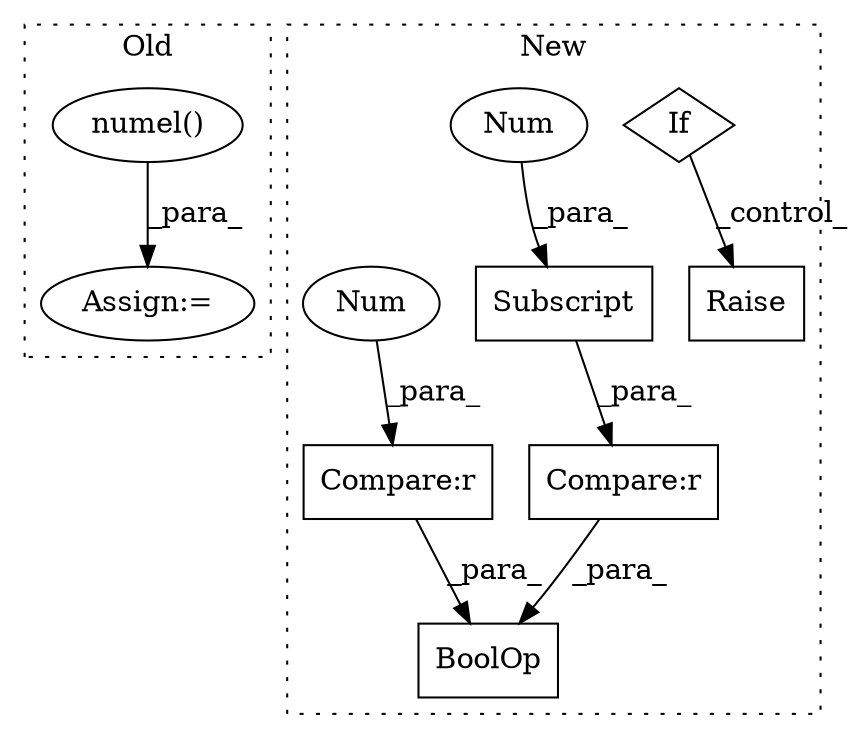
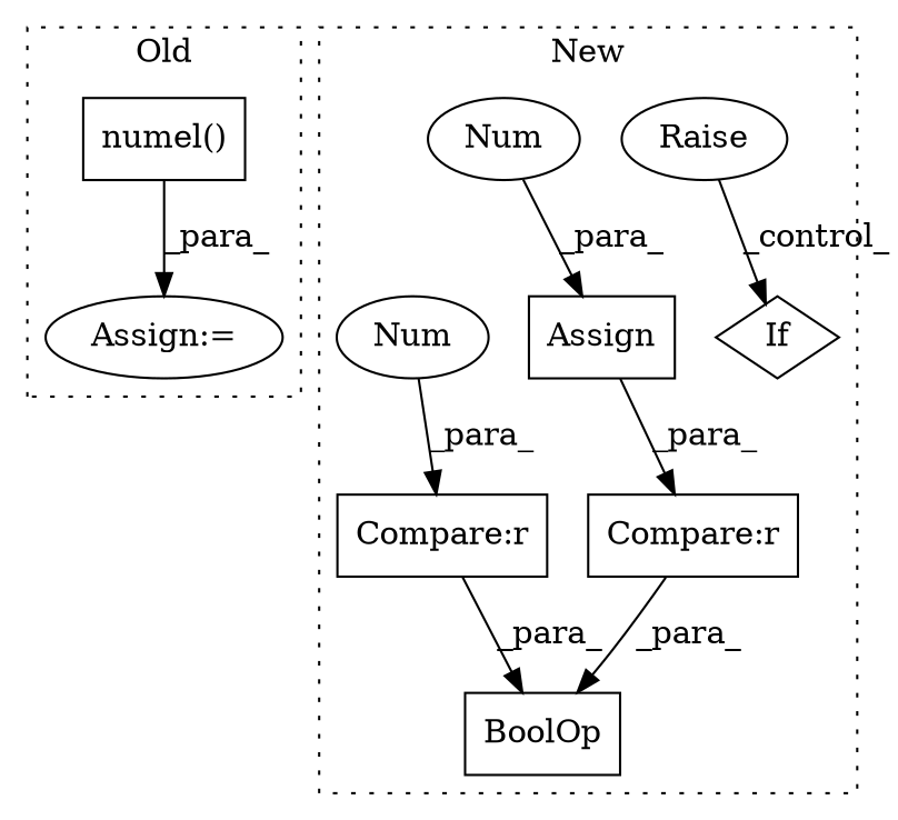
  digraph {
    node [a=40 l=3 shape=box]
-   n1 [a=75 l=13 label="numel()" s=1711 shape=ellipse]
+   n1 [a=75 l=13 label="numel()" s=1711]
    n2 [a=68 label="Assign:=" s=1708 shape=ellipse]
-   n3 [a=91 l=6 label=Raise s=1865]
+   n3 [a=91 l=6 label=Raise s=1865 shape=ellipse]
    n4 [a=96 label=If s=1758 shape=diamond]
    n5 [a=72 l=94 label=BoolOp s=1761]
    n6 [l=30 label="Compare:r" s=1824]
-   n7 [a=63 l="15,0" label=Subscript s="1839,0"]
+   n7 [a=63 l="15,0" label=Assign s="1839,0"]
    n8 [a=76 l=2 label=Num s=1851 shape=ellipse]
    n9 [l=15 label="Compare:r" s=1804]
    n10 [a=76 l=1 label=Num s=1818 shape=ellipse]
    subgraph cluster_1 {
      label=Old
      style=dotted
      n1
      n2
    }
    subgraph cluster_2 {
      label=New
      style=dotted
      n3
      n4
      n5
      n6
      n7
      n8
      n9
      n10
    }
    n1 -> n2 [label=_para_]
-   n4 -> n3 [label=_control_]
+   n3 -> n4 [label=_control_]
    n6 -> n5 [label=_para_]
    n7 -> n6 [label=_para_]
    n8 -> n7 [label=_para_]
    n9 -> n5 [label=_para_]
    n10 -> n9 [label=_para_]
  }
